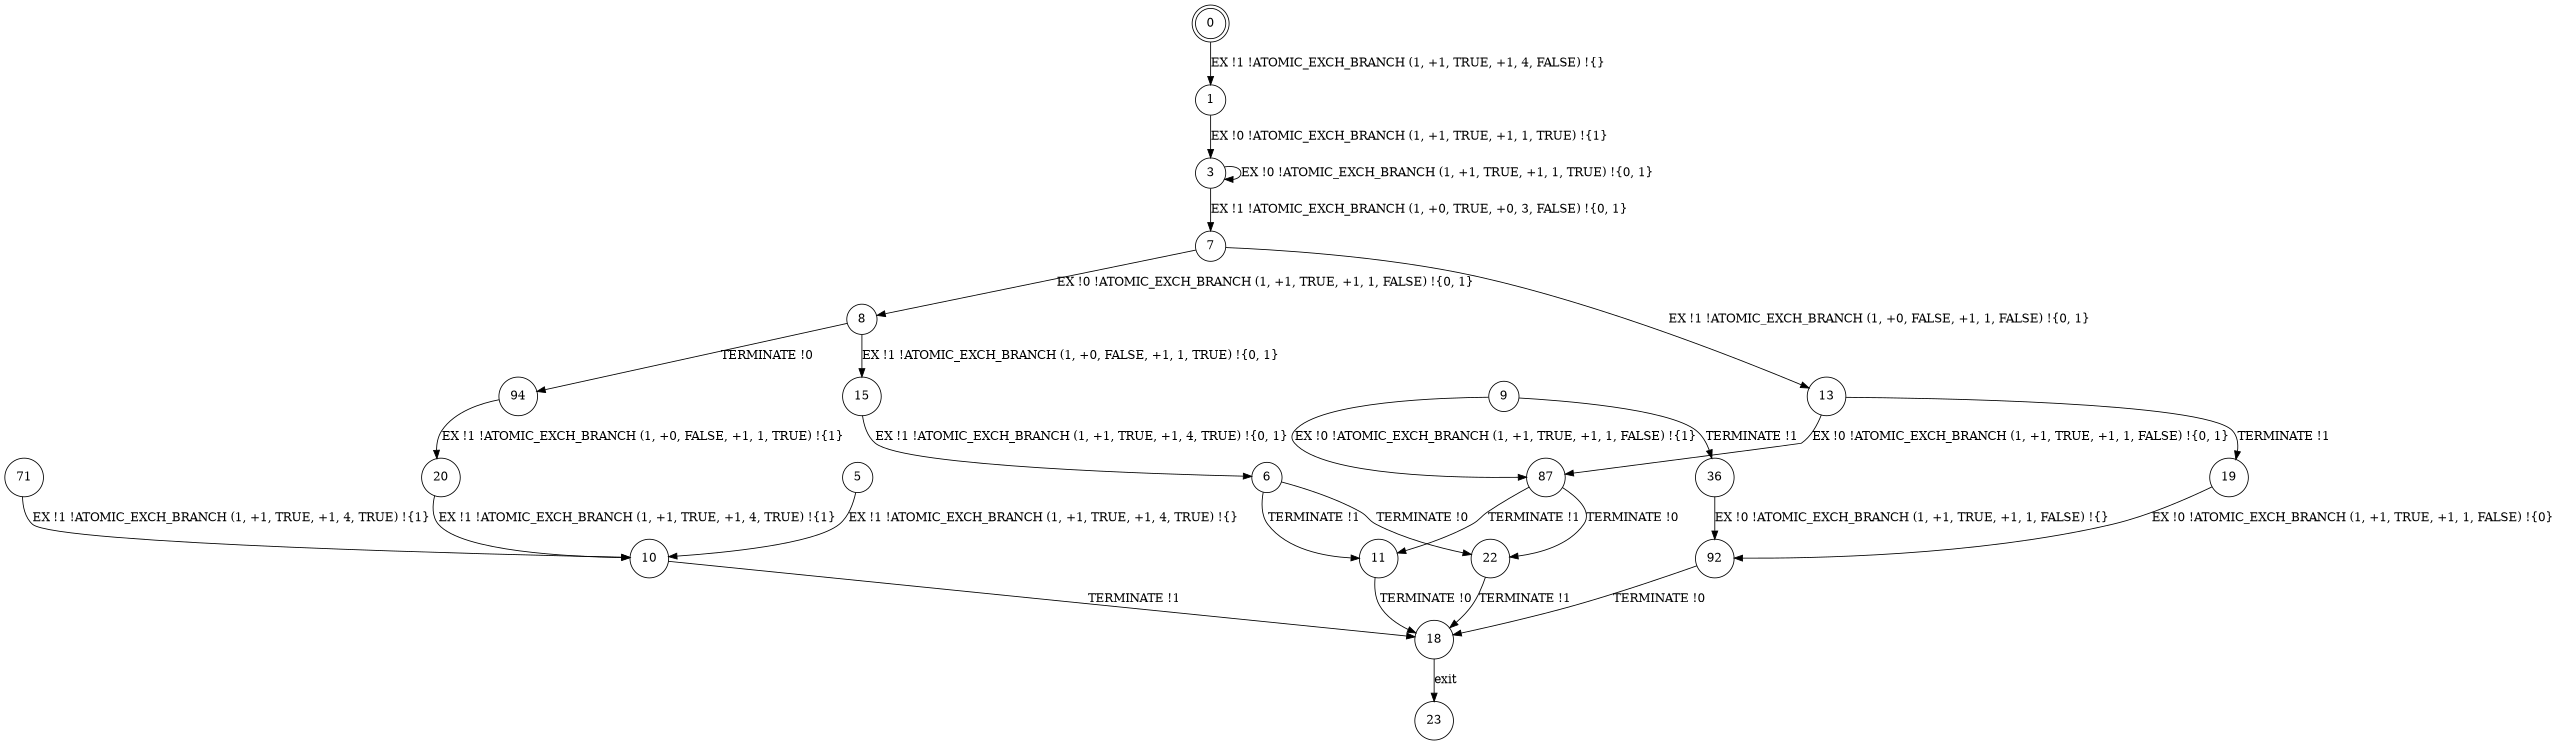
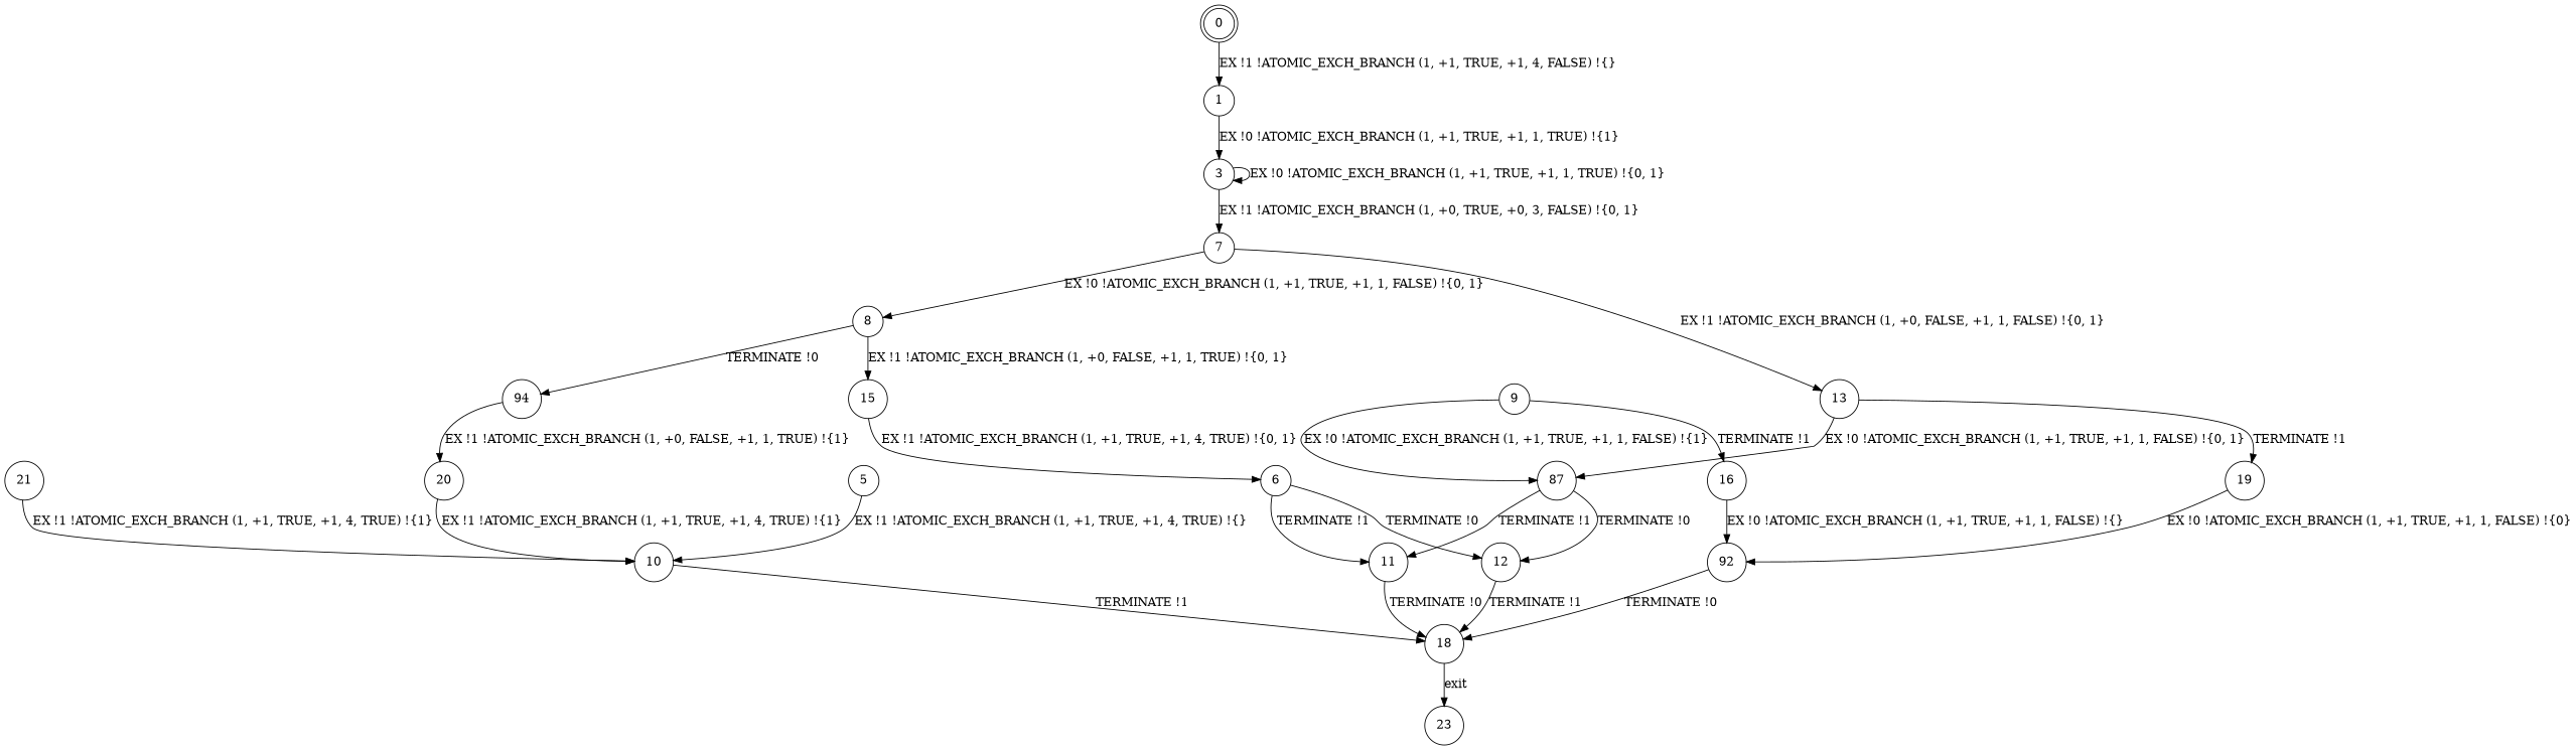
  digraph {
    node [shape=circle]
    0 [peripheries=2]
    1
    3
    7
    5
    10
    6
    11
-   12 [label=22]
+   12
    8
    13
    n12 [label=94]
    15
    9
-   16 [label=36]
+   16
    n16 [label=87]
    18
    19
    20
    n20 [label=92]
    23
-   21 [label=71]
+   21
    0 -> 1 [label="EX !1 !ATOMIC_EXCH_BRANCH (1, +1, TRUE, +1, 4, FALSE) !{}"]
    1 -> 3 [label="EX !0 !ATOMIC_EXCH_BRANCH (1, +1, TRUE, +1, 1, TRUE) !{1}"]
    3 -> 3 [label="EX !0 !ATOMIC_EXCH_BRANCH (1, +1, TRUE, +1, 1, TRUE) !{0, 1}"]
    3 -> 7 [label="EX !1 !ATOMIC_EXCH_BRANCH (1, +0, TRUE, +0, 3, FALSE) !{0, 1}"]
    7 -> 8 [label="EX !0 !ATOMIC_EXCH_BRANCH (1, +1, TRUE, +1, 1, FALSE) !{0, 1}"]
    7 -> 13 [label="EX !1 !ATOMIC_EXCH_BRANCH (1, +0, FALSE, +1, 1, FALSE) !{0, 1}"]
    5 -> 10 [label="EX !1 !ATOMIC_EXCH_BRANCH (1, +1, TRUE, +1, 4, TRUE) !{}"]
    10 -> 18 [label="TERMINATE !1"]
    6 -> 11 [label="TERMINATE !1"]
    6 -> 12 [label="TERMINATE !0"]
    11 -> 18 [label="TERMINATE !0"]
    12 -> 18 [label="TERMINATE !1"]
    8 -> n12 [label="TERMINATE !0"]
    8 -> 15 [label="EX !1 !ATOMIC_EXCH_BRANCH (1, +0, FALSE, +1, 1, TRUE) !{0, 1}"]
    13 -> n16 [label="EX !0 !ATOMIC_EXCH_BRANCH (1, +1, TRUE, +1, 1, FALSE) !{0, 1}"]
    13 -> 19 [label="TERMINATE !1"]
    n12 -> 20 [label="EX !1 !ATOMIC_EXCH_BRANCH (1, +0, FALSE, +1, 1, TRUE) !{1}"]
    15 -> 6 [label="EX !1 !ATOMIC_EXCH_BRANCH (1, +1, TRUE, +1, 4, TRUE) !{0, 1}"]
    9 -> 16 [label="TERMINATE !1"]
    9 -> n16 [label="EX !0 !ATOMIC_EXCH_BRANCH (1, +1, TRUE, +1, 1, FALSE) !{1}"]
    16 -> n20 [label="EX !0 !ATOMIC_EXCH_BRANCH (1, +1, TRUE, +1, 1, FALSE) !{}"]
    n16 -> 11 [label="TERMINATE !1"]
    n16 -> 12 [label="TERMINATE !0"]
    18 -> 23 [label=exit]
    19 -> n20 [label="EX !0 !ATOMIC_EXCH_BRANCH (1, +1, TRUE, +1, 1, FALSE) !{0}"]
    20 -> 10 [label="EX !1 !ATOMIC_EXCH_BRANCH (1, +1, TRUE, +1, 4, TRUE) !{1}"]
    n20 -> 18 [label="TERMINATE !0"]
    21 -> 10 [label="EX !1 !ATOMIC_EXCH_BRANCH (1, +1, TRUE, +1, 4, TRUE) !{1}"]
  }
